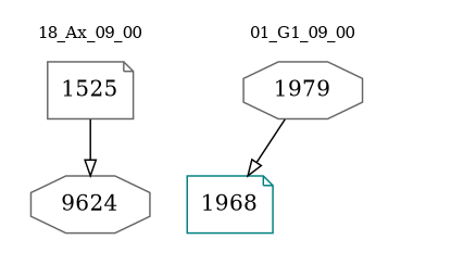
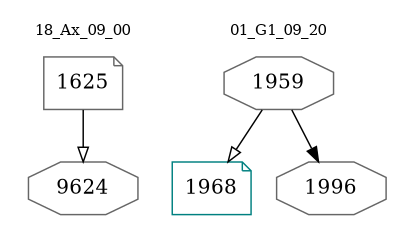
  digraph {
    node [color=gray40 shape=octagon]
    edge [arrowhead=onormal color=black]
-   n1 [label=1525 shape=note]
+   n1 [label=1625 shape=note]
    n2 [label=9624]
-   n3 [label=1979]
+   n3 [label=1959]
    n4 [color=teal label=1968 shape=note]
+   n5 [label=1996]
    subgraph cluster_1 {
      color=white
      fontsize=10
      label="18_Ax_09_00"
      n1
      n2
    }
    subgraph cluster_2 {
      color=white
      fontsize=10
-     label="01_G1_09_00"
+     label="01_G1_09_20"
      n3
      n4
+     n5
    }
    n1 -> n2
    n3 -> n4
+   n3 -> n5 [arrowhead=normal]
  }
